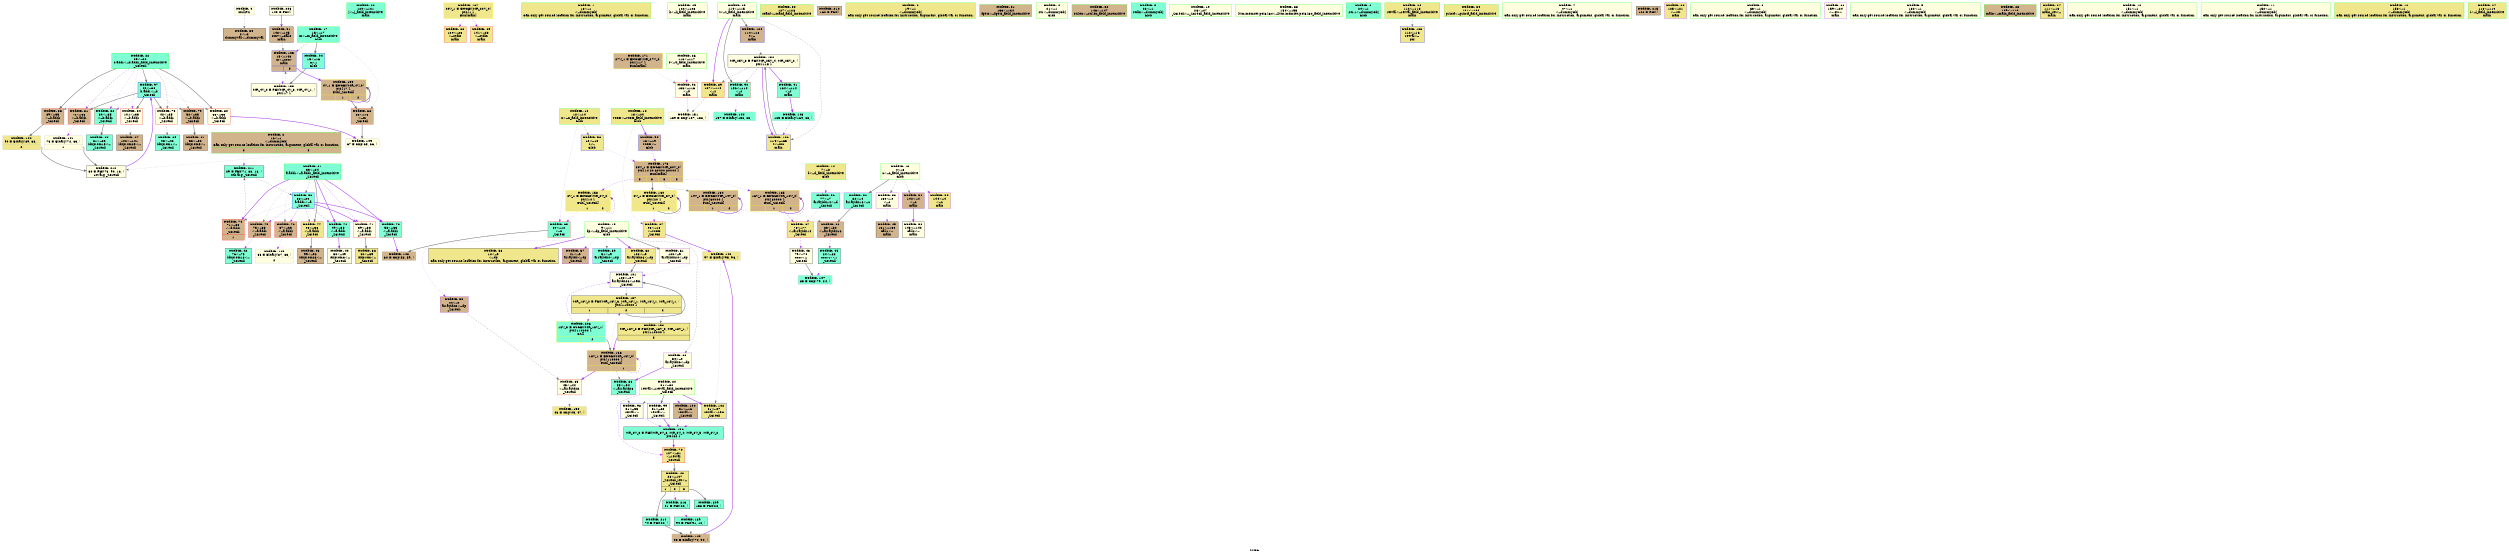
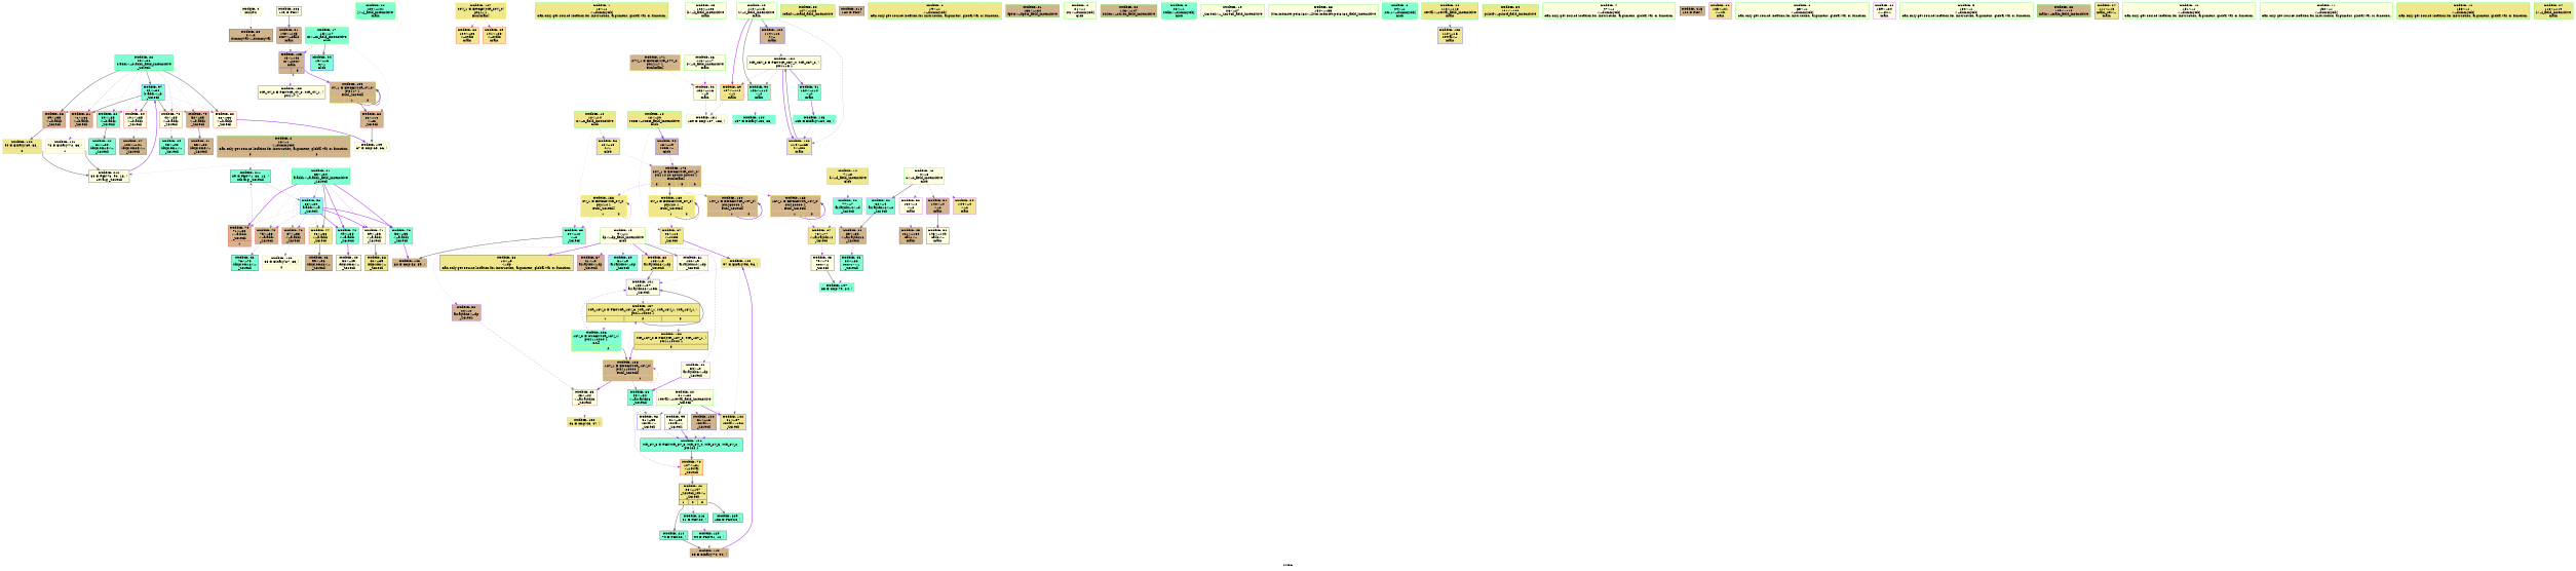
  digraph {
    label=SVFG
    node [color=green fillcolor=lightyellow shape=record style=filled]
    edge [color=gray40 style=bold]
    n1 [color=grey label="{NodeID: 0\nNullPtr}"]
    n2 [color=black fillcolor=tan label="{NodeID: 35\n2\<--3\ndummyVal\<--dummyVal\n}"]
    n3 [color=blue fillcolor=aquamarine label="{NodeID: 97\n35\<--30\nb.addr\<--b\n_Z3recii\n}"]
    n4 [color=red label="{NodeID: 78\n42\<--35\n\<--b.addr\n_Z3recii\n}"]
    n5 [color=red fillcolor=tan label="{NodeID: 79\n52\<--35\n\<--b.addr\n_Z3recii\n}"]
    n6 [color=red label="{NodeID: 80\n65\<--35\n\<--b.addr\n_Z3recii\n}"]
    n7 [color=red fillcolor=tan label="{NodeID: 81\n72\<--35\n\<--b.addr\n_Z3recii\n}"]
    n8 [color=red fillcolor=aquamarine label="{NodeID: 82\n80\<--35\n\<--b.addr\n_Z3recii\n}"]
    n9 [color=red fillcolor=tan label="{NodeID: 83\n89\<--35\n\<--b.addr\n_Z3recii\n}"]
    n10 [color=red label="{NodeID: 84\n101\<--35\n\<--b.addr\n_Z3recii\n}"]
    n11 [color=black fillcolor=aquamarine label="{NodeID: 39\n43\<--42\nidxprom1\<--\n_Z3recii\n}"]
    n12 [color=black fillcolor=tan label="{NodeID: 41\n53\<--52\nidxprom5\<--\n_Z3recii\n}"]
    n13 [color=grey label="{NodeID: 149\n67 = cmp(65, 66, )\n}"]
    n14 [color=grey label="{NodeID: 141\n73 = Binary(72, 63, )\n|{<s0>1}}"]
    n15 [color=black fillcolor=aquamarine label="{NodeID: 44\n81\<--80\nidxprom15\<--\n_Z3recii\n}"]
    n16 [color=grey fillcolor=khaki label="{NodeID: 142\n90 = Binary(89, 63, )\n|{<s0>2}}"]
    n17 [color=black fillcolor=tan label="{NodeID: 47\n102\<--101\nidxprom25\<--\n_Z3recii\n}"]
    n18 [color=black label="{NodeID: 212\n30 = PHI(73, 90, 16, )\n1st arg _Z3recii }"]
    n19 [fillcolor=khaki label="{NodeID: 14\n7\<--8\nd\<--d_field_insensitive\nGlob }"]
    n20 [color=purple fillcolor=aquamarine label="{NodeID: 56\n77\<--7\narrayidx14\<--d\n_Z3recii\n}"]
    n21 [color=red fillcolor=khaki label="{NodeID: 87\n78\<--77\n\<--arrayidx14\n_Z3recii\n}"]
    n22 [color=black label="{NodeID: 43\n79\<--78\nconv\<--\n_Z3recii\n}"]
    n23 [fillcolor=aquamarine label="{NodeID: 28\n120\<--121\nj\<--j_field_insensitive\nmain\n}"]
    n24 [color=black label="{NodeID: 208\n145 = PHI()\n}"]
    n25 [color=black fillcolor=tan label="{NodeID: 51\n148\<--145\nconv\<--call3\nmain\n}"]
    n26 [color=blue fillcolor=tan label="{NodeID: 105\n15\<--148\nm\<--conv\nmain\n|{|<s1>8}}"]
    n27 [color=black label="{NodeID: 155\nMR_4V_2 = PHI(MR_4V_3, MR_4V_1, )\npts\{17 \}\n}"]
    n28 [color=yellow fillcolor=tan label="{NodeID: 159\n4V_1 = ENCHI(MR_4V_0)\npts\{17 \}\nFun[_Z3recii]|{|<s1>1|<s2>2}}" style="double,filled"]
    n29 [color=black fillcolor=aquamarine label="{NodeID: 42\n76\<--75\nidxprom13\<--\n_Z3recii\n}"]
    n30 [color=black fillcolor=aquamarine label="{NodeID: 139\n94 = PHI(91, 16, )\n}"]
    n31 [color=grey fillcolor=tan label="{NodeID: 145\n95 = Binary(74, 94, )\n}"]
    n32 [color=grey fillcolor=khaki label="{NodeID: 146\n97 = Binary(95, 96, )\n}"]
    n33 [color=blue label="{NodeID: 101\n103\<--97\narrayidx26\<--rem\n_Z3recii\n}"]
    n34 [color=blue fillcolor=khaki label="{NodeID: 102\n31\<--97\nretval\<--rem\n_Z3recii\n}"]
    n35 [color=grey fillcolor=aquamarine label="{NodeID: 147\n85 = cmp(79, 84, )\n}"]
    n36 [color=black fillcolor=khaki label="{NodeID: 153\nMR_18V_2 = PHI(MR_18V_3, MR_18V_1, )\npts\{110000 \}\n|{<s0>8}}"]
    n37 [color=yellow fillcolor=tan label="{NodeID: 166\n18V_1 = ENCHI(MR_18V_0)\npts\{110000 \}\nFun[_Z3recii]|{|<s3>1}}" style="double,filled"]
    n38 [color=red label="{NodeID: 85\n45\<--44\n\<--arrayidx2\n_Z3recii\n}"]
    n39 [color=red fillcolor=aquamarine label="{NodeID: 86\n55\<--54\n\<--arrayidx6\n_Z3recii\n}"]
    n40 [color=black fillcolor=khaki label="{NodeID: 157\nMR_18V_2 = PHI(MR_18V_6, MR_18V_1, MR_18V_1, MR_18V_1, )\npts\{110000 \}\n|{<s0>1|<s1>2|<s2>8}}"]
    n41 [color=grey fillcolor=khaki label="{NodeID: 150\n46 = cmp(45, 47, )\n}"]
    n42 [color=blue label="{NodeID: 98\n31\<--55\nretval\<--\n_Z3recii\n}"]
    n43 [color=yellow fillcolor=aquamarine label="{NodeID: 206\n18V_3 = CSCHI(MR_18V_1)\npts\{110000 \}\nCS[]|{|<s1>2}}" style="double,filled"]
    n44 [color=red fillcolor=khaki label="{NodeID: 70\n107\<--31\n\<--retval\n_Z3recii\n}"]
    n45 [color=black fillcolor=khaki label="{NodeID: 48\n28\<--107\n_Z3recii_ret\<--\n_Z3recii\n|{<s0>1|<s1>2|<s2>8}}"]
    n46 [color=black fillcolor=aquamarine label="{NodeID: 209\n158 = PHI(28, )\n}"]
    n47 [color=black fillcolor=aquamarine label="{NodeID: 213\n91 = PHI(28, )\n}"]
    n48 [color=black fillcolor=aquamarine label="{NodeID: 214\n74 = PHI(28, )\n}"]
    n49 [color=yellow fillcolor=khaki label="{NodeID: 167\n20V_1 = ENCHI(MR_20V_0)\npts\{1 \}\nFun[main]}" style="double,filled"]
    n50 [color=red fillcolor=khaki label="{NodeID: 68\n129\<--23\n\<--stdin\nmain\n}"]
    n51 [color=red fillcolor=khaki label="{NodeID: 69\n141\<--23\n\<--stdin\nmain\n}"]
    n52 [fillcolor=khaki label="{NodeID: 1\n13\<--1\n\<--dummyObj\nCan only get source location for instruction, argument, global var or function.}"]
    n53 [color=black fillcolor=aquamarine label="{NodeID: 156\nMR_8V_3 = PHI(MR_8V_6, MR_8V_4, MR_8V_5, MR_8V_2, )\npts\{32 \}\n}"]
    n54 [label="{NodeID: 15\n9\<--11\ndp\<--dp_field_insensitive\nGlob }"]
    n55 [color=black fillcolor=khaki label="{NodeID: 36\n10\<--9\n\<--dp\nCan only get source location for instruction, argument, global var or function.}"]
    n56 [color=purple fillcolor=tan label="{NodeID: 57\n41\<--9\narrayidx\<--dp\n_Z3recii\n}"]
    n57 [color=purple fillcolor=tan label="{NodeID: 58\n44\<--9\narrayidx2\<--dp\n_Z3recii\n}"]
    n58 [color=purple fillcolor=aquamarine label="{NodeID: 59\n51\<--9\narrayidx4\<--dp\n_Z3recii\n}"]
    n59 [color=purple label="{NodeID: 60\n54\<--9\narrayidx6\<--dp\n_Z3recii\n}"]
    n60 [color=purple label="{NodeID: 61\n100\<--9\narrayidx24\<--dp\n_Z3recii\n}"]
    n61 [color=purple fillcolor=khaki label="{NodeID: 62\n103\<--9\narrayidx26\<--dp\n_Z3recii\n}"]
    n62 [label="{NodeID: 29\n122\<--123\nk\<--k_field_insensitive\nmain\n}"]
    n63 [color=grey label="{NodeID: 140\n88 = Binary(87, 63, )\n|{<s0>2}}"]
    n64 [color=black fillcolor=aquamarine label="{NodeID: 211\n29 = PHI(71, 88, 16, )\n0th arg _Z3recii }"]
    n65 [color=blue fillcolor=aquamarine label="{NodeID: 96\n33\<--29\na.addr\<--a\n_Z3recii\n}"]
    n66 [color=red label="{NodeID: 71\n39\<--33\n\<--a.addr\n_Z3recii\n}"]
    n67 [color=red fillcolor=aquamarine label="{NodeID: 72\n49\<--33\n\<--a.addr\n_Z3recii\n}"]
    n68 [color=red fillcolor=aquamarine label="{NodeID: 73\n58\<--33\n\<--a.addr\n_Z3recii\n}"]
    n69 [color=red fillcolor=tan label="{NodeID: 74\n71\<--33\n\<--a.addr\n_Z3recii\n|{<s0>1}}"]
    n70 [color=red fillcolor=tan label="{NodeID: 75\n75\<--33\n\<--a.addr\n_Z3recii\n}"]
    n71 [color=red fillcolor=tan label="{NodeID: 76\n87\<--33\n\<--a.addr\n_Z3recii\n}"]
    n72 [color=red fillcolor=khaki label="{NodeID: 77\n98\<--33\n\<--a.addr\n_Z3recii\n}"]
    n73 [color=black label="{NodeID: 154\nMR_25V_3 = PHI(MR_25V_4, MR_25V_2, )\npts\{115 \}\n}"]
    n74 [color=red fillcolor=khaki label="{NodeID: 89\n137\<--114\n\<--t\nmain\n}"]
    n75 [color=red fillcolor=aquamarine label="{NodeID: 90\n156\<--114\n\<--t\nmain\n}"]
    n76 [color=red fillcolor=aquamarine label="{NodeID: 91\n164\<--114\n\<--t\nmain\n}"]
    n77 [color=blue fillcolor=khaki label="{NodeID: 106\n114\<--165\nt\<--inc\nmain\n}"]
    n78 [color=grey label="{NodeID: 151\n139 = cmp(137, 138, )\n}"]
    n79 [color=grey fillcolor=aquamarine label="{NodeID: 144\n157 = Binary(156, 63, )\n}"]
    n80 [color=grey fillcolor=aquamarine label="{NodeID: 143\n165 = Binary(164, 63, )\n}"]
    n81 [color=black fillcolor=khaki label="{NodeID: 38\n40\<--39\nidxprom\<--\n_Z3recii\n}"]
    n82 [fillcolor=tan label="{NodeID: 2\n16\<--1\n\<--dummyObj\nCan only get source location for instruction, argument, global var or function.|{<s0>8|<s1>8}}"]
    n83 [color=blue label="{NodeID: 99\n31\<--63\nretval\<--\n_Z3recii\n}"]
    n84 [fillcolor=khaki label="{NodeID: 16\n12\<--14\nn\<--n_field_insensitive\nGlob }"]
    n85 [color=red fillcolor=aquamarine label="{NodeID: 65\n59\<--12\n\<--n\n_Z3recii\n}"]
    n86 [color=blue fillcolor=khaki label="{NodeID: 93\n12\<--13\nn\<--\nGlob }"]
    n87 [color=grey fillcolor=tan label="{NodeID: 148\n60 = cmp(58, 59, )\n}"]
    n88 [color=yellow fillcolor=tan label="{NodeID: 173\n30V_1 = ENCHI(MR_30V_0)\npts\{14 20 60000 80000 \}\nFun[main]|{<s0>8|<s1>8|<s2>8|<s3>8}}" style="double,filled"]
    n89 [color=yellow fillcolor=khaki label="{NodeID: 158\n2V_1 = ENCHI(MR_2V_0)\npts\{14 \}\nFun[_Z3recii]|{|<s1>1|<s2>2}}" style="double,filled"]
    n90 [color=yellow fillcolor=khaki label="{NodeID: 160\n6V_1 = ENCHI(MR_6V_0)\npts\{20 \}\nFun[_Z3recii]|{|<s1>1|<s2>2}}" style="double,filled"]
    n91 [color=yellow fillcolor=tan label="{NodeID: 164\n14V_1 = ENCHI(MR_14V_0)\npts\{60000 \}\nFun[_Z3recii]|{|<s1>1|<s2>2}}" style="double,filled"]
    n92 [color=yellow fillcolor=tan label="{NodeID: 165\n16V_1 = ENCHI(MR_16V_0)\npts\{80000 \}\nFun[_Z3recii]|{|<s1>1|<s2>2}}" style="double,filled"]
    n93 [fillcolor=khaki label="{NodeID: 30\n127\<--128\nscanf\<--scanf_field_insensitive\n}"]
    n94 [color=black fillcolor=tan label="{NodeID: 210\n160 = PHI()\n}"]
    n95 [color=red fillcolor=tan label="{NodeID: 66\n66\<--15\n\<--m\n_Z3recii\n}"]
    n96 [color=black label="{NodeID: 40\n50\<--49\nidxprom3\<--\n_Z3recii\n}"]
    n97 [fillcolor=khaki label="{NodeID: 3\n19\<--1\n\<--dummyObj\nCan only get source location for instruction, argument, global var or function.}"]
    n98 [color=blue fillcolor=tan label="{NodeID: 100\n31\<--16\nretval\<--\n_Z3recii\n}"]
    n99 [fillcolor=aquamarine label="{NodeID: 17\n15\<--17\nm\<--m_field_insensitive\nGlob }"]
    n100 [color=blue fillcolor=aquamarine label="{NodeID: 94\n15\<--16\nm\<--\nGlob }"]
    n101 [fillcolor=tan label="{NodeID: 31\n133\<--134\nfgets\<--fgets_field_insensitive\n}"]
    n102 [color=black fillcolor=tan label="{NodeID: 46\n99\<--98\nidxprom23\<--\n_Z3recii\n}"]
    n103 [color=black fillcolor=aquamarine label="{NodeID: 45\n84\<--83\nconv17\<--\n_Z3recii\n}"]
    n104 [label="{NodeID: 4\n21\<--1\n.str\<--dummyObj\nGlob }"]
    n105 [fillcolor=khaki label="{NodeID: 18\n18\<--20\nMOD\<--MOD_field_insensitive\nGlob }"]
    n106 [color=red fillcolor=khaki label="{NodeID: 67\n96\<--18\n\<--MOD\n_Z3recii\n}"]
    n107 [color=blue fillcolor=tan label="{NodeID: 95\n18\<--19\nMOD\<--\nGlob }"]
    n108 [fillcolor=tan label="{NodeID: 32\n146\<--147\nstrlen\<--strlen_field_insensitive\n}"]
    n109 [color=yellow fillcolor=tan label="{NodeID: 171\n27V_1 = ENCHI(MR_27V_0)\npts\{117 \}\nFun[main]}" style="double,filled"]
    n110 [color=red label="{NodeID: 92\n138\<--116\n\<--T\nmain\n}"]
    n111 [color=red fillcolor=tan label="{NodeID: 88\n83\<--82\n\<--arrayidx16\n_Z3recii\n}"]
    n112 [fillcolor=aquamarine label="{NodeID: 5\n23\<--1\nstdin\<--dummyObj\nGlob }"]
    n113 [label="{NodeID: 19\n26\<--27\n_Z3recii\<--_Z3recii_field_insensitive\n}"]
    n114 [label="{NodeID: 33\n154\<--155\nllvm.memset.p0i8.i64\<--llvm.memset.p0i8.i64_field_insensitive\n}"]
    n115 [fillcolor=aquamarine label="{NodeID: 6\n24\<--1\n.str.1\<--dummyObj\nGlob }"]
-   n116 [color=blue fillcolor=khaki label="{NodeID: 103\n112\<--16\nretval\<--\npts\n}"]
+   n116 [color=blue fillcolor=khaki label="{NodeID: 103\n112\<--16\nretval\<--\nmain\n}"]
    n117 [label="{NodeID: 20\n31\<--32\nretval\<--retval_field_insensitive\n_Z3recii\n}"]
    n118 [fillcolor=khaki label="{NodeID: 34\n161\<--162\nprintf\<--printf_field_insensitive\n}"]
    n119 [label="{NodeID: 7\n47\<--1\n\<--dummyObj\nCan only get source location for instruction, argument, global var or function.}"]
    n120 [color=blue fillcolor=tan label="{NodeID: 104\n114\<--16\nt\<--\nmain\n}"]
    n121 [fillcolor=aquamarine label="{NodeID: 21\n33\<--34\na.addr\<--a.addr_field_insensitive\n_Z3recii\n}"]
    n122 [color=black fillcolor=tan label="{NodeID: 215\n126 = PHI()\n}"]
    n123 [color=black fillcolor=tan label="{NodeID: 49\n131\<--130\ncall1\<--\nmain\n}"]
    n124 [color=purple fillcolor=khaki label="{NodeID: 63\n125\<--21\n\<--.str\nmain\n}"]
    n125 [label="{NodeID: 8\n63\<--1\n\<--dummyObj\nCan only get source location for instruction, argument, global var or function.}"]
    n126 [fillcolor=aquamarine label="{NodeID: 22\n35\<--36\nb.addr\<--b.addr_field_insensitive\n_Z3recii\n}"]
    n127 [color=black label="{NodeID: 50\n143\<--142\ncall2\<--\nmain\n}"]
    n128 [color=purple label="{NodeID: 64\n159\<--24\n\<--.str.1\nmain\n}"]
    n129 [label="{NodeID: 9\n132\<--1\n\<--dummyObj\nCan only get source location for instruction, argument, global var or function.}"]
    n130 [fillcolor=tan label="{NodeID: 23\n109\<--110\nmain\<--main_field_insensitive\n}"]
    n131 [color=black fillcolor=khaki label="{NodeID: 37\n111\<--16\nmain_ret\<--\nmain\n}"]
    n132 [label="{NodeID: 10\n151\<--1\n\<--dummyObj\nCan only get source location for instruction, argument, global var or function.}"]
    n133 [fillcolor=khaki label="{NodeID: 24\n112\<--113\nretval\<--retval_field_insensitive\nmain\n}"]
    n134 [color=purple fillcolor=aquamarine label="{NodeID: 52\n82\<--4\narrayidx16\<--c\n_Z3recii\n}"]
    n135 [label="{NodeID: 11\n152\<--1\n\<--dummyObj\nCan only get source location for instruction, argument, global var or function.}"]
    n136 [label="{NodeID: 25\n114\<--115\nt\<--t_field_insensitive\nmain\n}"]
    n137 [color=purple label="{NodeID: 53\n130\<--4\n\<--c\nmain\n}"]
    n138 [fillcolor=khaki label="{NodeID: 12\n153\<--1\n\<--dummyObj\nCan only get source location for instruction, argument, global var or function.}"]
    n139 [label="{NodeID: 26\n116\<--117\nT\<--T_field_insensitive\nmain\n}"]
    n140 [color=purple fillcolor=tan label="{NodeID: 54\n142\<--4\n\<--c\nmain\n}"]
    n141 [label="{NodeID: 13\n4\<--6\nc\<--c_field_insensitive\nGlob }"]
    n142 [color=purple fillcolor=khaki label="{NodeID: 55\n144\<--4\n\<--c\nmain\n}"]
    n143 [fillcolor=khaki label="{NodeID: 27\n118\<--119\ni\<--i_field_insensitive\nmain\n}"]
    n1 -> n2 [style=dashed]
    n3 -> n4
    n3 -> n5 [style=dotted]
    n3 -> n6 [style=dotted]
    n3 -> n7
    n3 -> n8 [color=purple style=dotted]
    n3 -> n9 [style=dotted]
    n3 -> n10
    n4 -> n11 [style=dashed]
    n5 -> n12
    n6 -> n13 [color=purple]
    n7 -> n14 [color=purple style=dotted]
    n8 -> n15
    n9 -> n16
    n10 -> n17 [style=dotted]
    n14 -> n18 [tailport=s0]
    n16 -> n18 [tailport=s0]
    n18 -> n3 [color=purple]
    n19 -> n20 [color=purple style=dotted]
    n20 -> n21 [style=dotted]
    n21 -> n22 [color=purple style=dashed]
    n22 -> n35
    n24 -> n25 [color=purple]
    n25 -> n26 [style=dashed]
    n26 -> n27 [color=purple style=dotted]
    n26 -> n28 [color=purple tailport=s1]
    n27 -> n26 [style=dotted]
    n28 -> n28 [color=purple tailport=s1]
    n28 -> n28 [tailport=s2]
    n28 -> n95
    n30 -> n31 [style=dotted]
    n31 -> n32 [color=purple]
    n32 -> n33 [color=purple style=dotted]
    n32 -> n34 [style=dotted]
    n33 -> n40 [style=dashed]
    n34 -> n53 [color=purple style=dotted]
    n36 -> n37 [color=purple tailport=s0]
    n37 -> n37 [color=purple style=dashed tailport=s3]
    n37 -> n38 [color=purple]
    n37 -> n39 [style=dashed]
    n37 -> n40 [color=purple style=dotted]
    n38 -> n41 [color=purple style=dotted]
    n39 -> n42 [style=dotted]
    n40 -> n33 [tailport=s1]
    n40 -> n36 [style=dashed tailport=s2]
    n40 -> n43 [color=purple style=dotted tailport=s0]
    n42 -> n53 [color=purple style=dashed]
    n43 -> n33 [color=purple style=dashed]
    n43 -> n37 [tailport=s1]
    n44 -> n45
    n45 -> n46 [tailport=s2]
    n45 -> n47 [color=purple style=dashed tailport=s1]
    n45 -> n48 [tailport=s0]
    n47 -> n30 [color=purple style=dotted]
    n48 -> n31
    n49 -> n50 [color=purple style=dotted]
    n49 -> n51 [color=purple style=dashed]
    n53 -> n44 [color=purple]
    n54 -> n55 [color=purple]
    n54 -> n56 [color=purple style=dotted]
    n54 -> n57 [color=purple style=dotted]
    n54 -> n58 [style=dotted]
    n54 -> n59 [style=dashed]
    n54 -> n60
    n54 -> n61 [color=purple]
    n57 -> n38 [style=dashed]
    n59 -> n39 [color=purple]
    n61 -> n33
    n64 -> n65 [style=dashed]
    n65 -> n66 [color=purple]
-   n65 -> n67 [color=purple style=dashed]
+   n65 -> n67 [color=purple]
    n65 -> n68 [color=purple]
    n65 -> n69 [style=dotted]
    n65 -> n70 [color=purple style=dashed]
    n65 -> n71 [color=purple style=dashed]
    n65 -> n72 [style=dashed]
    n66 -> n81
    n67 -> n96 [color=purple]
    n68 -> n87 [color=purple]
    n69 -> n64 [style=dashed tailport=s0]
    n70 -> n29 [color=purple style=dashed]
    n71 -> n63 [color=purple style=dotted]
    n72 -> n102
    n73 -> n74 [style=dashed]
    n73 -> n75 [style=dashed]
    n73 -> n76 [color=purple]
    n73 -> n77 [color=purple]
    n74 -> n78 [style=dashed]
    n75 -> n79 [color=purple style=dotted]
    n76 -> n80 [color=purple]
    n77 -> n73
    n80 -> n77 [color=purple style=dashed]
    n82 -> n18 [style=dotted tailport=s1]
    n82 -> n64 [color=purple style=dotted tailport=s0]
    n83 -> n53 [color=purple]
    n84 -> n85 [color=purple style=dotted]
    n84 -> n86 [style=dashed]
    n85 -> n87
    n86 -> n88 [color=purple style=dotted]
    n88 -> n89 [color=purple style=dashed tailport=s0]
    n88 -> n90 [tailport=s1]
    n88 -> n91 [style=dashed tailport=s2]
    n88 -> n92 [color=purple style=dotted tailport=s3]
    n89 -> n85 [color=purple style=dotted]
    n89 -> n89 [style=dotted tailport=s1]
    n89 -> n89 [color=purple style=dashed tailport=s2]
    n90 -> n90 [tailport=s1]
    n90 -> n90 [color=purple style=dashed tailport=s2]
    n90 -> n106 [color=purple style=dotted]
    n91 -> n91 [color=purple tailport=s1]
    n91 -> n91 [style=dashed tailport=s2]
    n91 -> n111 [style=dotted]
    n92 -> n21 [color=purple style=dashed]
    n92 -> n92 [color=purple tailport=s1]
    n92 -> n92 [style=dashed tailport=s2]
    n95 -> n13
    n98 -> n53 [color=purple style=dotted]
    n99 -> n26 [color=purple style=dashed]
    n99 -> n95 [style=dotted]
    n99 -> n100
-   n100 -> n27
    n103 -> n35 [color=purple style=dotted]
    n105 -> n106 [style=dotted]
    n105 -> n107 [color=purple]
    n106 -> n32 [color=purple]
    n107 -> n88 [color=purple style=dashed]
    n109 -> n110 [style=dotted]
    n110 -> n78 [style=dashed]
    n111 -> n103 [color=purple style=dashed]
    n117 -> n34 [color=purple]
    n117 -> n42 [style=dotted]
    n117 -> n44 [color=purple style=dashed]
    n117 -> n83
    n117 -> n98 [color=purple style=dotted]
    n120 -> n73 [style=dotted]
    n121 -> n65 [style=dashed]
    n121 -> n66 [color=purple style=dashed]
    n121 -> n67 [color=purple]
    n121 -> n68 [color=purple]
    n121 -> n69 [color=purple]
    n121 -> n70 [style=dotted]
    n121 -> n71 [style=dotted]
    n121 -> n72
    n126 -> n3
    n126 -> n4 [style=dashed]
    n126 -> n5 [style=dotted]
    n126 -> n6
    n126 -> n7 [color=purple style=dashed]
    n126 -> n8 [color=purple style=dotted]
    n126 -> n9
    n126 -> n10 [color=purple style=dotted]
    n133 -> n116 [style=dashed]
    n134 -> n111
    n136 -> n74 [color=purple]
    n136 -> n75
    n136 -> n77 [style=dashed]
    n136 -> n120
    n137 -> n123 [color=purple style=dotted]
    n139 -> n110 [color=purple style=dotted]
    n140 -> n127 [color=purple]
    n141 -> n134
    n141 -> n137 [style=dashed]
    n141 -> n140 [style=dashed]
    n141 -> n142 [color=purple style=dotted]
  }
